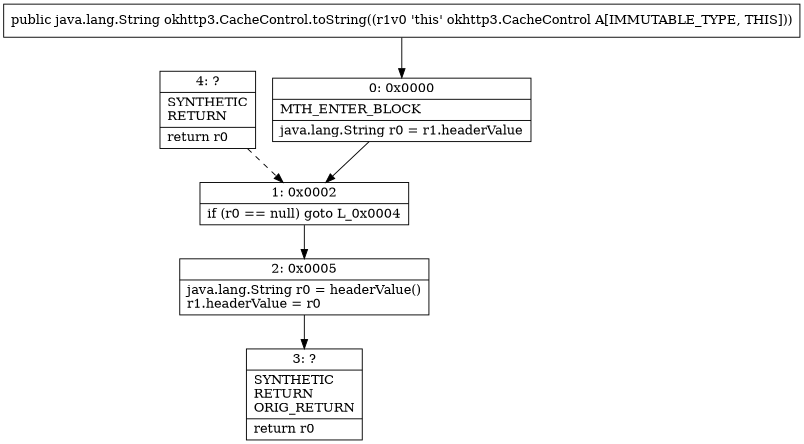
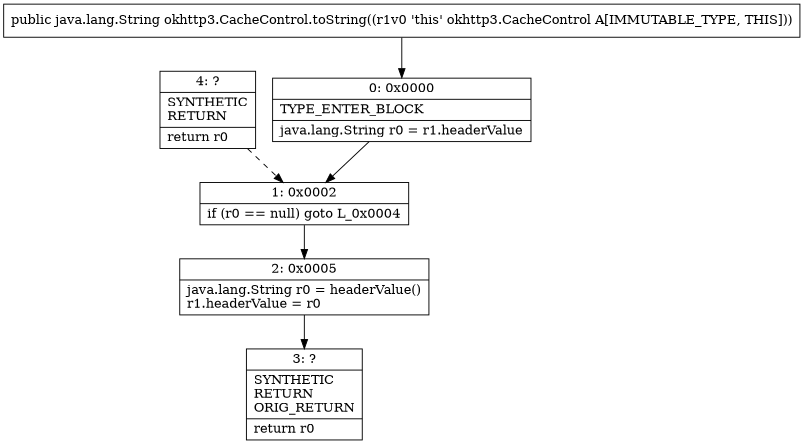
  digraph {
    node [shape=record]
-   n1 [label="{0\:\ 0x0000|MTH_ENTER_BLOCK\l|java.lang.String r0 = r1.headerValue\l}"]
+   n1 [label="{0\:\ 0x0000|TYPE_ENTER_BLOCK\l|java.lang.String r0 = r1.headerValue\l}"]
    n2 [label="{1\:\ 0x0002|if (r0 == null) goto L_0x0004\l}"]
    n3 [label="{2\:\ 0x0005|java.lang.String r0 = headerValue()\lr1.headerValue = r0\l}"]
    n4 [label="{3\:\ ?|SYNTHETIC\lRETURN\lORIG_RETURN\l|return r0\l}"]
    n5 [label="{4\:\ ?|SYNTHETIC\lRETURN\l|return r0\l}"]
    n6 [label="{public java.lang.String okhttp3.CacheControl.toString((r1v0 'this' okhttp3.CacheControl A[IMMUTABLE_TYPE, THIS])) }"]
    n1 -> n2
    n2 -> n3
    n3 -> n4
    n5 -> n2 [style=dashed]
    n6 -> n1
  }
